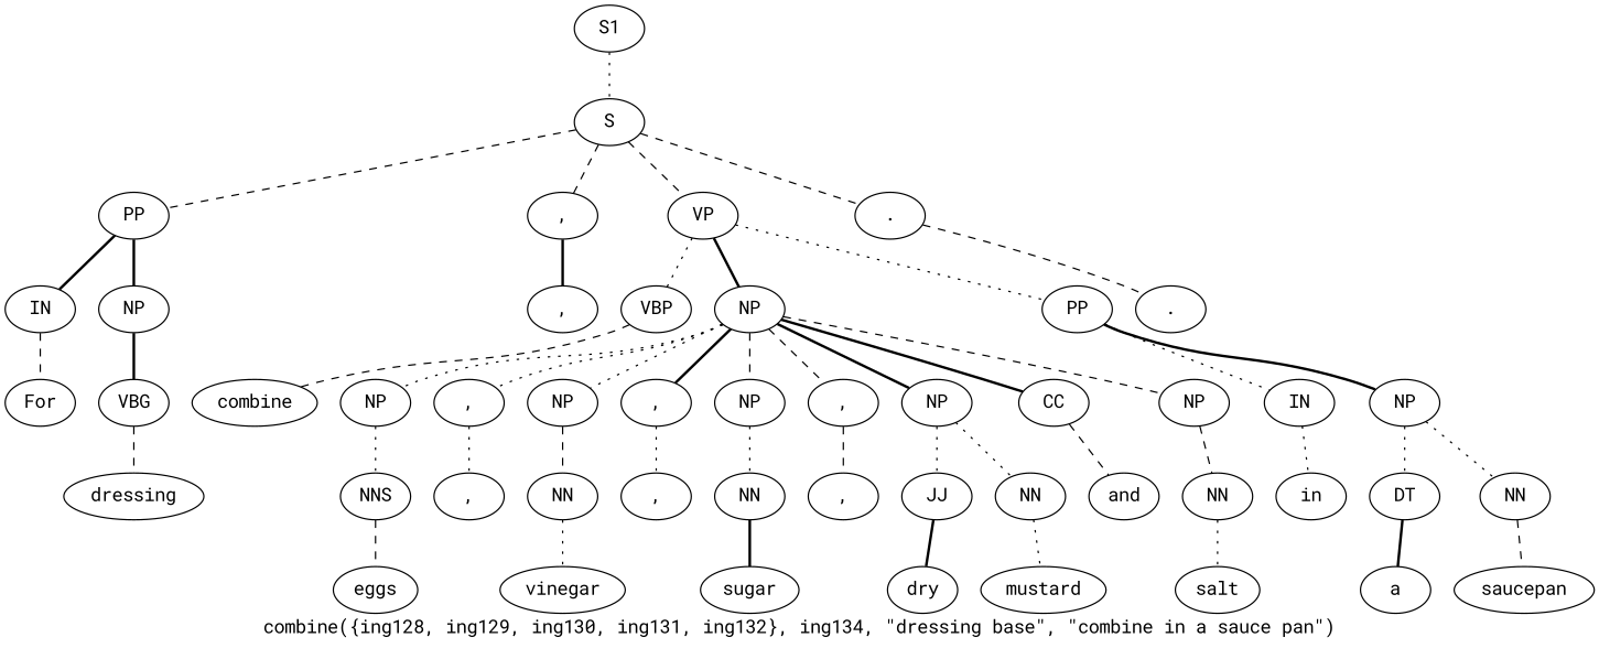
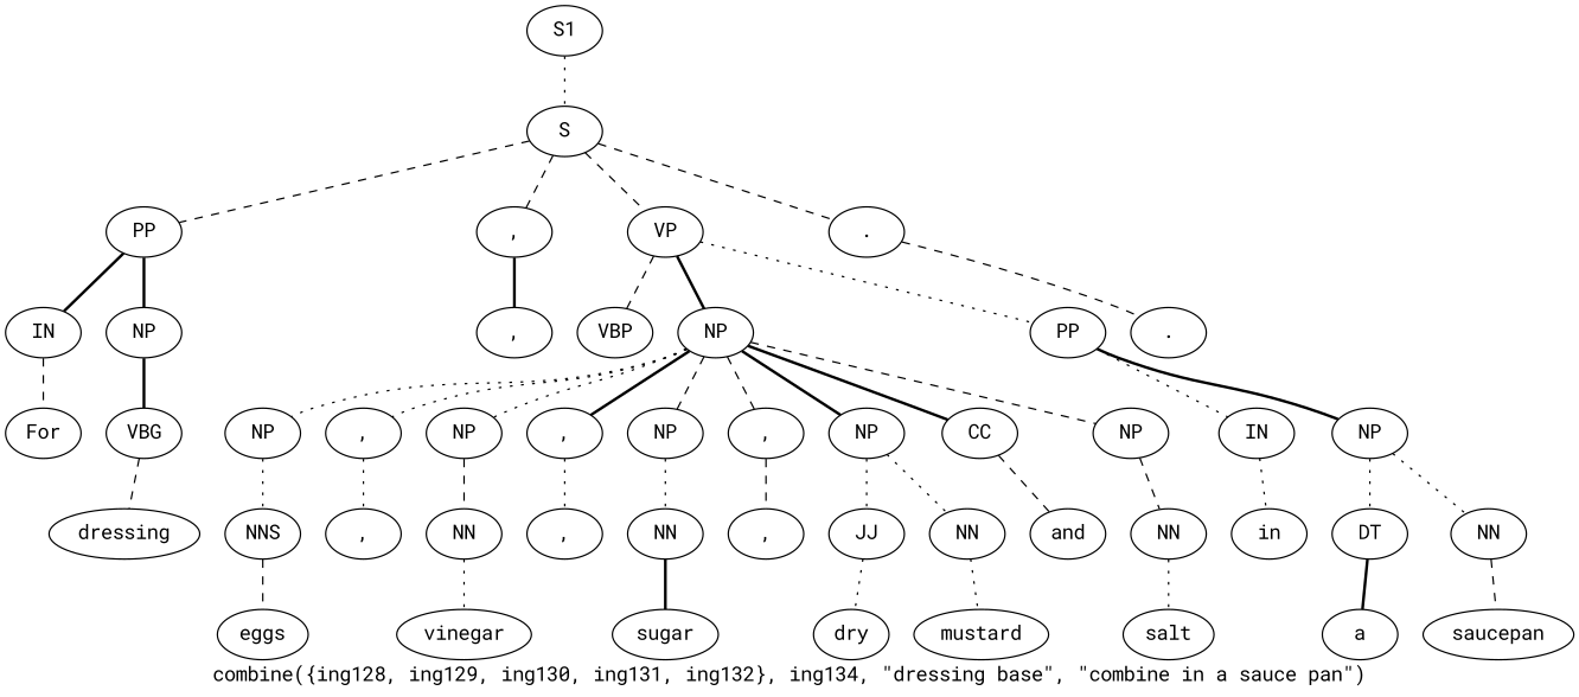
  graph {
    fontname="Roboto Mono"
    label="combine({ing128, ing129, ing130, ing131, ing132}, ing134, \"dressing base\", \"combine in a sauce pan\")"
    node [fontname="Roboto Mono"]
    edge [fontname="Roboto Mono" style=dotted]
    n1 [label=S1]
    n2 [label=S]
    n3 [label=PP]
    n4 [label=","]
    n5 [label=VP]
    n6 [label="."]
    n7 [label=IN]
    n8 [label=NP]
    n9 [label=","]
    n10 [label=VBP]
    n11 [label=NP]
    n12 [label=PP]
    n13 [label="."]
    n14 [label=For]
    n15 [label=VBG]
    n16 [label=dressing]
-   n17 [label=combine]
    n18 [label=NP]
    n19 [label=","]
    n20 [label=NP]
    n21 [label=","]
    n22 [label=NP]
    n23 [label=","]
    n24 [label=NP]
    n25 [label=CC]
    n26 [label=NP]
    n27 [label=IN]
    n28 [label=NP]
    n29 [label=NNS]
    n30 [label=","]
    n31 [label=NN]
    n32 [label=","]
    n33 [label=NN]
    n34 [label=","]
    n35 [label=JJ]
    n36 [label=NN]
    n37 [label=and]
    n38 [label=NN]
    n39 [label=eggs]
    n40 [label=vinegar]
    n41 [label=sugar]
    n42 [label=dry]
    n43 [label=mustard]
    n44 [label=salt]
    n45 [label=in]
    n46 [label=DT]
    n47 [label=NN]
    n48 [label=a]
    n49 [label=saucepan]
    n1 -- n2
    n2 -- n3 [style=dashed]
    n2 -- n4 [style=dashed]
    n2 -- n5 [style=dashed]
    n2 -- n6 [style=dashed]
    n3 -- n7 [style=bold]
    n3 -- n8 [style=bold]
    n4 -- n9 [style=bold]
-   n5 -- n10
+   n5 -- n10 [style=dashed]
    n5 -- n11 [style=bold]
    n5 -- n12
    n6 -- n13 [style=dashed]
    n7 -- n14 [style=dashed]
    n8 -- n15 [style=bold]
-   n10 -- n17 [style=dashed]
    n11 -- n18
    n11 -- n19
    n11 -- n20
    n11 -- n21 [style=bold]
    n11 -- n22 [style=dashed]
    n11 -- n23 [style=dashed]
    n11 -- n24 [style=bold]
    n11 -- n25 [style=bold]
    n11 -- n26 [style=dashed]
    n12 -- n27
    n12 -- n28 [style=bold]
    n15 -- n16 [style=dashed]
    n18 -- n29
    n19 -- n30
    n20 -- n31 [style=dashed]
    n21 -- n32
    n22 -- n33
    n23 -- n34 [style=dashed]
    n24 -- n35
    n24 -- n36
    n25 -- n37 [style=dashed]
    n26 -- n38 [style=dashed]
    n27 -- n45
    n28 -- n46
    n28 -- n47
    n29 -- n39 [style=dashed]
    n31 -- n40
    n33 -- n41 [style=bold]
-   n35 -- n42 [style=bold]
+   n35 -- n42
    n36 -- n43
    n38 -- n44
    n46 -- n48 [style=bold]
    n47 -- n49 [style=dashed]
  }
